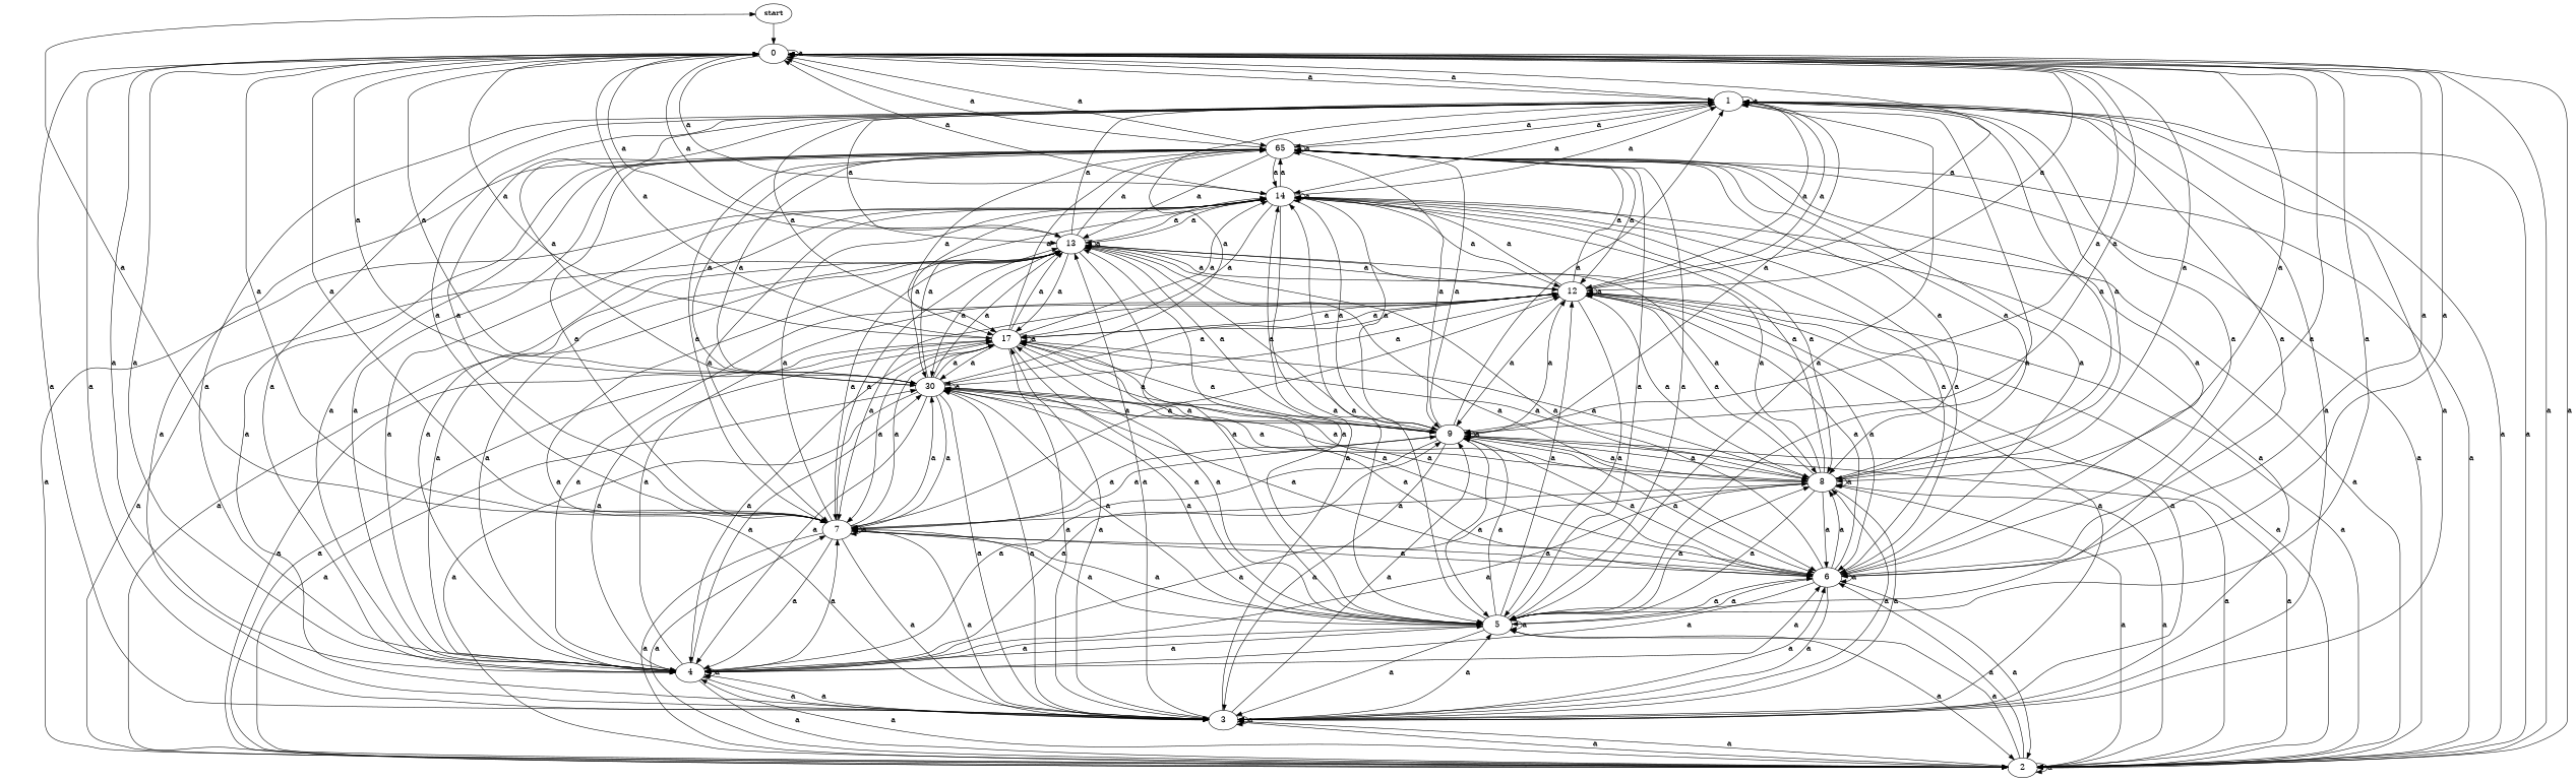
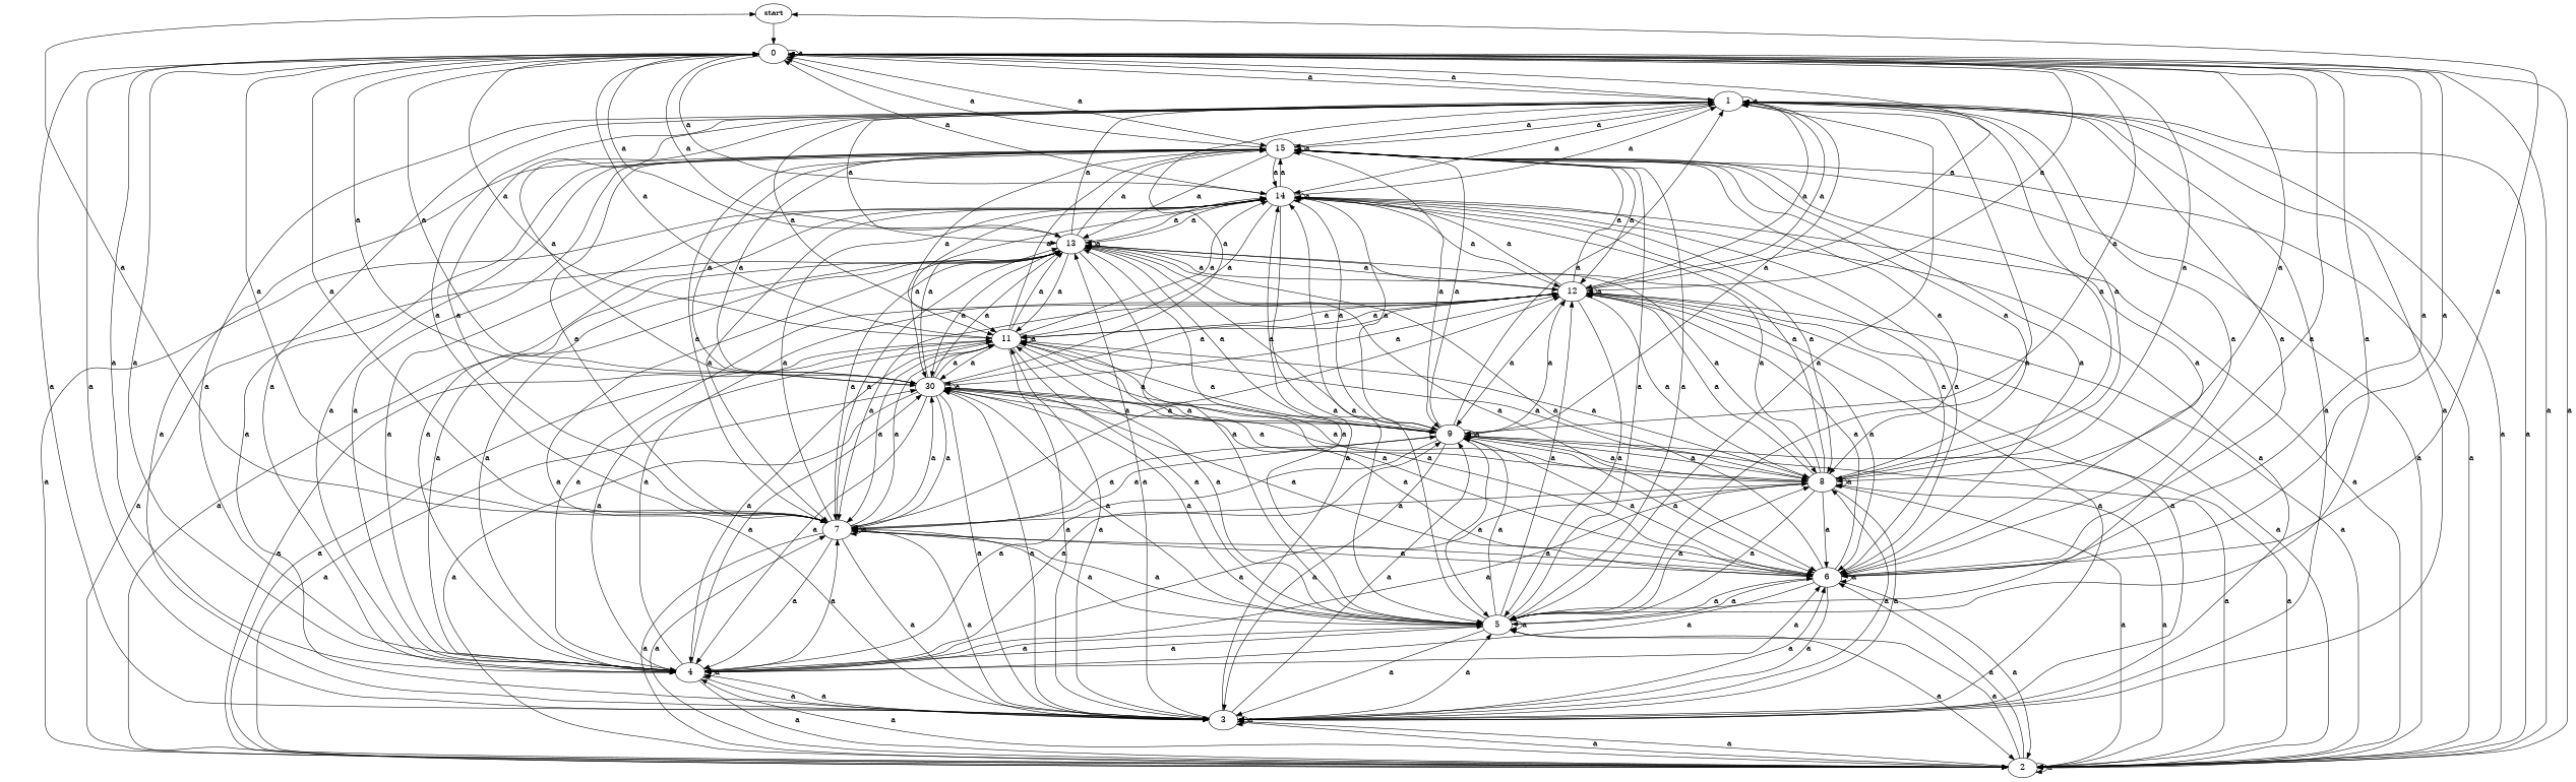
  digraph {
    start
    0
    1
    2
    3
    4
    5
    6
    7
    8
    9
    n12 [label=30]
-   11 [label=17]
+   11
    12
    13
    14
-   15 [label=65]
+   15
    start -> 0
    0 -> 0 [label=a]
    0 -> 1 [label=a]
    0 -> 2 [label=a]
    0 -> 3 [label=a]
    0 -> 4 [label=a]
    0 -> 5 [label=a]
    0 -> 6 [label=a]
    0 -> 7 [label=a]
    0 -> 8 [label=a]
-   0 -> 9 [label=a]
    0 -> n12 [label=a]
    0 -> 11 [label=a]
    0 -> 12 [label=a]
    0 -> 13 [label=a]
    0 -> 14 [label=a]
    0 -> 15 [label=a]
    1 -> 0 [label=a]
    1 -> 1 [label=a]
    1 -> 2 [label=a]
    1 -> 3 [label=a]
    1 -> 4 [label=a]
    1 -> 5 [label=a]
    1 -> 6 [label=a]
    1 -> 7 [label=a]
    1 -> 8 [label=a]
    1 -> 9 [label=a]
    1 -> n12 [label=a]
    1 -> 11 [label=a]
    1 -> 12 [label=a]
    1 -> 13 [label=a]
    1 -> 14 [label=a]
    1 -> 15 [label=a]
    2 -> 0 [label=a]
    2 -> 1 [label=a]
    2 -> 2 [label=a]
    2 -> 3 [label=a]
    2 -> 4 [label=a]
    2 -> 5 [label=a]
    2 -> 6 [label=a]
    2 -> 7 [label=a]
    2 -> 8 [label=a]
    2 -> 9 [label=a]
    2 -> n12 [label=a]
    2 -> 11 [label=a]
    2 -> 12 [label=a]
    2 -> 13 [label=a]
    2 -> 14 [label=a]
    2 -> 15 [label=a]
    3 -> 0 [label=a]
    3 -> 1 [label=a]
    3 -> 2 [label=a]
    3 -> 3 [label=a]
    3 -> 4 [label=a]
    3 -> 5 [label=a]
    3 -> 6 [label=a]
    3 -> 7 [label=a]
    3 -> 8 [label=a]
    3 -> 9 [label=a]
    3 -> n12 [label=a]
    3 -> 11 [label=a]
    3 -> 12 [label=a]
    3 -> 13 [label=a]
    3 -> 14 [label=a]
    3 -> 15 [label=a]
    4 -> 0 [label=a]
    4 -> 1 [label=a]
    4 -> 2 [label=a]
    4 -> 3 [label=a]
    4 -> 4 [label=a]
    4 -> 5 [label=a]
    4 -> 6 [label=a]
    4 -> 7 [label=a]
    4 -> 8 [label=a]
    4 -> 9 [label=a]
    4 -> n12 [label=a]
    4 -> 11 [label=a]
    4 -> 12 [label=a]
    4 -> 13 [label=a]
    4 -> 14 [label=a]
    4 -> 15 [label=a]
    5 -> 0 [label=a]
    5 -> 1 [label=a]
    5 -> 2 [label=a]
    5 -> 3 [label=a]
    5 -> 4 [label=a]
    5 -> 5 [label=a]
    5 -> 6 [label=a]
    5 -> 7 [label=a]
    5 -> 8 [label=a]
    5 -> 9 [label=a]
    5 -> n12 [label=a]
    5 -> 11 [label=a]
    5 -> 12 [label=a]
    5 -> 13 [label=a]
    5 -> 14 [label=a]
    5 -> 15 [label=a]
    6 -> 0 [label=a]
    6 -> 1 [label=a]
    6 -> 2 [label=a]
    6 -> 3 [label=a]
    6 -> 4 [label=a]
    6 -> 5 [label=a]
    6 -> 6 [label=a]
    6 -> 7 [label=a]
-   6 -> 8 [label=a]
+   6 -> start [label=a]
    6 -> 9 [label=a]
    6 -> n12 [label=a]
    6 -> 11 [label=a]
    6 -> 12 [label=a]
    6 -> 13 [label=a]
    6 -> 14 [label=a]
    6 -> 15 [label=a]
    7 -> start [label=a]
    7 -> 0 [label=a]
    7 -> 1 [label=a]
    7 -> 2 [label=a]
    7 -> 3 [label=a]
    7 -> 4 [label=a]
    7 -> 5 [label=a]
    7 -> 6 [label=a]
    7 -> 7 [label=a]
    7 -> 9 [label=a]
    7 -> n12 [label=a]
    7 -> 11 [label=a]
    7 -> 12 [label=a]
    7 -> 13 [label=a]
    7 -> 14 [label=a]
    7 -> 15 [label=a]
    8 -> 0 [label=a]
    8 -> 1 [label=a]
    8 -> 2 [label=a]
    8 -> 3 [label=a]
    8 -> 4 [label=a]
    8 -> 5 [label=a]
    8 -> 6 [label=a]
    8 -> 7 [label=a]
    8 -> 8 [label=a]
    8 -> 9 [label=a]
    8 -> n12 [label=a]
    8 -> 11 [label=a]
    8 -> 12 [label=a]
    8 -> 13 [label=a]
    8 -> 14 [label=a]
    8 -> 15 [label=a]
    9 -> 0 [label=a]
    9 -> 1 [label=a]
    9 -> 2 [label=a]
    9 -> 3 [label=a]
    9 -> 4 [label=a]
    9 -> 5 [label=a]
    9 -> 6 [label=a]
    9 -> 7 [label=a]
    9 -> 8 [label=a]
    9 -> 9 [label=a]
    9 -> n12 [label=a]
    9 -> 11 [label=a]
    9 -> 12 [label=a]
    9 -> 13 [label=a]
    9 -> 14 [label=a]
    9 -> 15 [label=a]
    n12 -> 0 [label=a]
    n12 -> 1 [label=a]
    n12 -> 2 [label=a]
    n12 -> 3 [label=a]
    n12 -> 4 [label=a]
    n12 -> 5 [label=a]
    n12 -> 6 [label=a]
    n12 -> 7 [label=a]
    n12 -> 8 [label=a]
    n12 -> 9 [label=a]
    n12 -> n12 [label=a]
    n12 -> 11 [label=a]
    n12 -> 12 [label=a]
    n12 -> 13 [label=a]
    n12 -> 14 [label=a]
    n12 -> 15 [label=a]
    11 -> 0 [label=a]
    11 -> 2 [label=a]
    11 -> 3 [label=a]
    11 -> 4 [label=a]
    11 -> 5 [label=a]
    11 -> 6 [label=a]
    11 -> 7 [label=a]
    11 -> 8 [label=a]
    11 -> 9 [label=a]
    11 -> n12 [label=a]
    11 -> 11 [label=a]
    11 -> 12 [label=a]
    11 -> 13 [label=a]
    11 -> 14 [label=a]
    11 -> 15 [label=a]
    12 -> 0 [label=a]
    12 -> 1 [label=a]
    12 -> 2 [label=a]
    12 -> 3 [label=a]
    12 -> 4 [label=a]
    12 -> 5 [label=a]
    12 -> 6 [label=a]
    12 -> 7 [label=a]
    12 -> 8 [label=a]
    12 -> 9 [label=a]
    12 -> n12 [label=a]
    12 -> 11 [label=a]
    12 -> 12 [label=a]
    12 -> 13 [label=a]
    12 -> 14 [label=a]
    12 -> 15 [label=a]
    13 -> 0 [label=a]
    13 -> 1 [label=a]
    13 -> 2 [label=a]
    13 -> 3 [label=a]
    13 -> 4 [label=a]
    13 -> 5 [label=a]
    13 -> 6 [label=a]
    13 -> 7 [label=a]
    13 -> 8 [label=a]
    13 -> 9 [label=a]
    13 -> n12 [label=a]
    13 -> 11 [label=a]
    13 -> 12 [label=a]
    13 -> 13 [label=a]
    13 -> 14 [label=a]
    13 -> 15 [label=a]
    14 -> 0 [label=a]
    14 -> 1 [label=a]
    14 -> 2 [label=a]
    14 -> 3 [label=a]
    14 -> 4 [label=a]
    14 -> 5 [label=a]
    14 -> 6 [label=a]
    14 -> 7 [label=a]
    14 -> 8 [label=a]
    14 -> 9 [label=a]
    14 -> n12 [label=a]
    14 -> 11 [label=a]
    14 -> 12 [label=a]
    14 -> 13 [label=a]
    14 -> 14 [label=a]
    14 -> 15 [label=a]
    15 -> 0 [label=a]
    15 -> 1 [label=a]
    15 -> 2 [label=a]
    15 -> 3 [label=a]
    15 -> 4 [label=a]
    15 -> 5 [label=a]
    15 -> 6 [label=a]
    15 -> 7 [label=a]
    15 -> 8 [label=a]
    15 -> 9 [label=a]
    15 -> n12 [label=a]
    15 -> 11 [label=a]
    15 -> 12 [label=a]
    15 -> 13 [label=a]
    15 -> 14 [label=a]
    15 -> 15 [label=a]
  }
